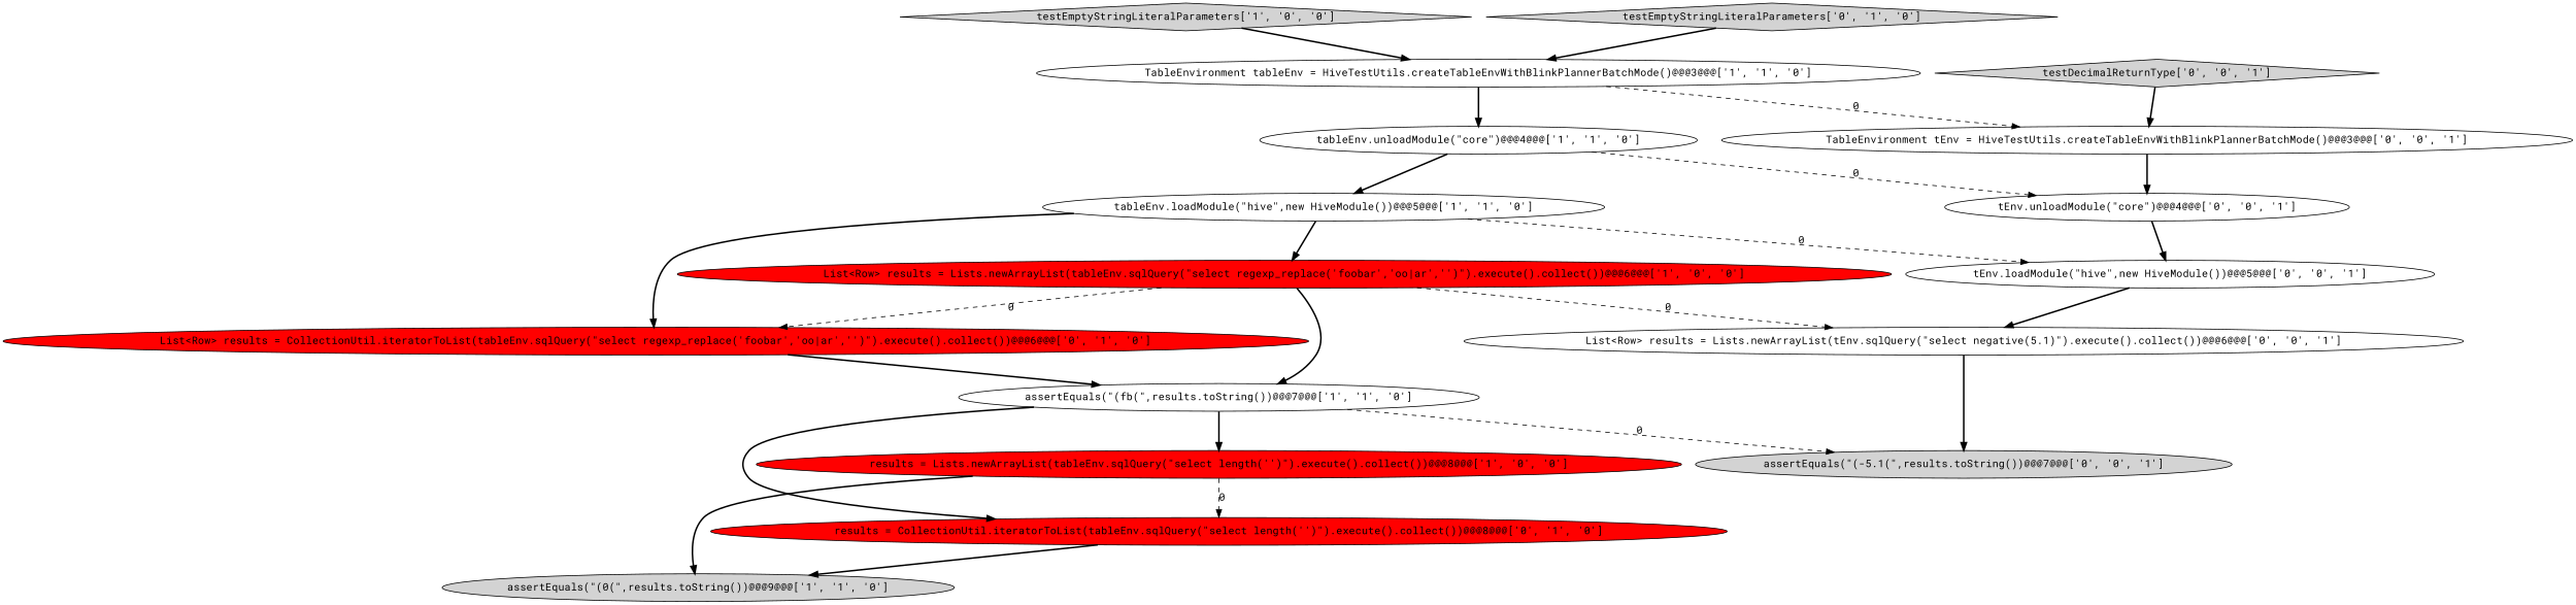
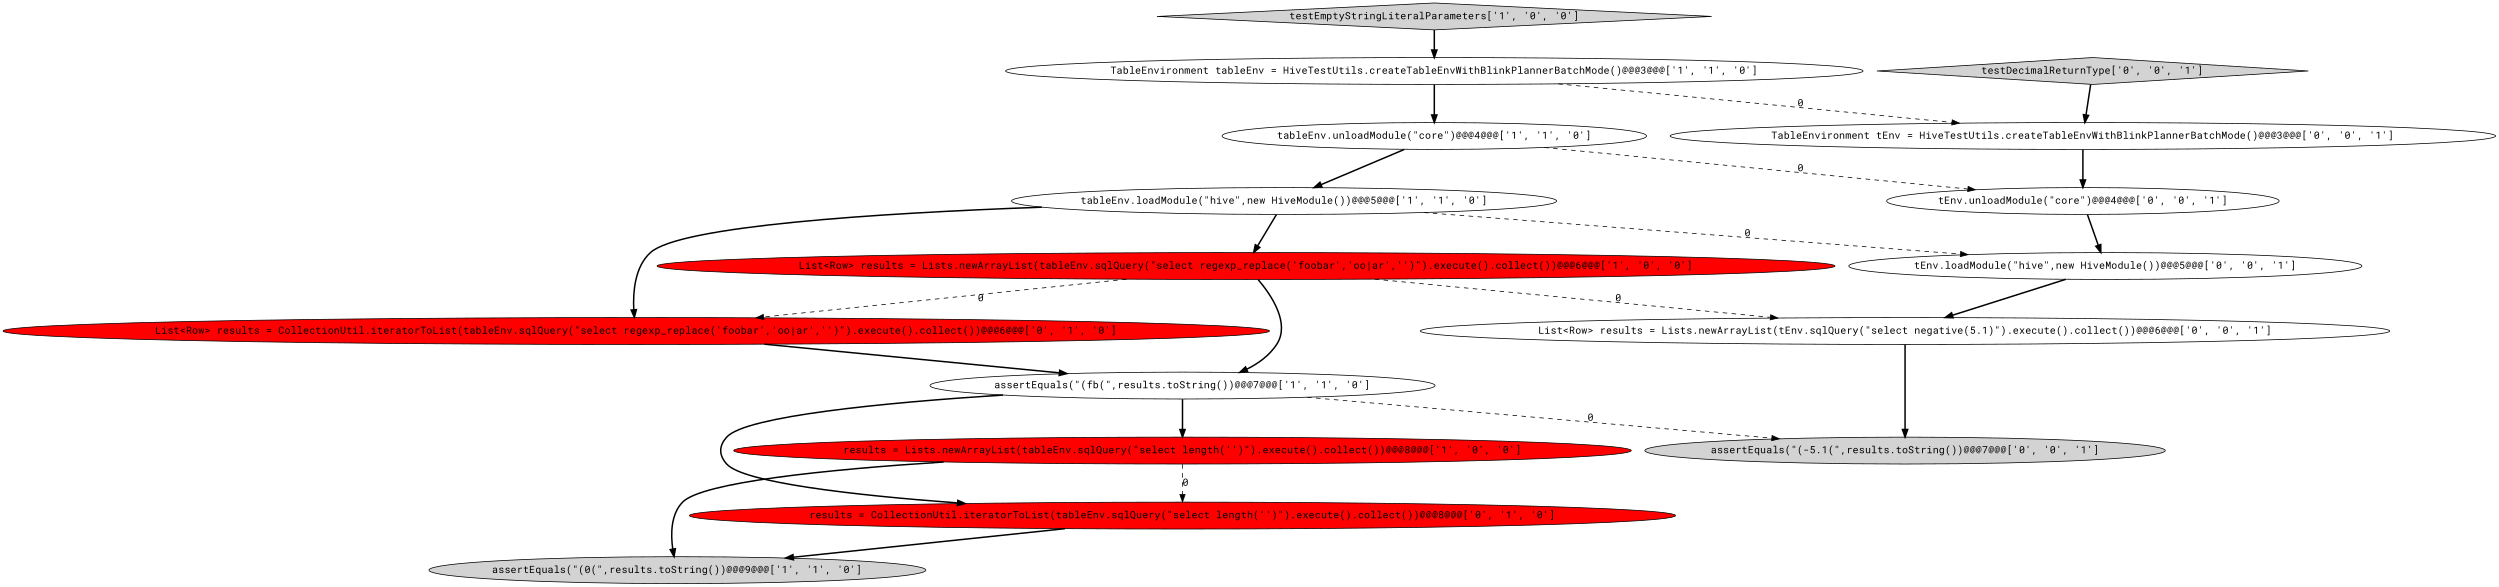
  digraph {
    fontname="Roboto Mono"
    node [fillcolor=white shape=ellipse style=filled fontname="Roboto Mono"]
    edge [style=bold fontname="Roboto Mono"]
    n1 [fillcolor=lightgray label="assertEquals(\"(-5.1(\",results.toString())@@@7@@@['0', '0', '1']"]
    n2 [fillcolor=red label="results = Lists.newArrayList(tableEnv.sqlQuery(\"select length('')\").execute().collect())@@@8@@@['1', '0', '0']"]
    n3 [fillcolor=red label="results = CollectionUtil.iteratorToList(tableEnv.sqlQuery(\"select length('')\").execute().collect())@@@8@@@['0', '1', '0']"]
    n4 [fillcolor=lightgray label="assertEquals(\"(0(\",results.toString())@@@9@@@['1', '1', '0']"]
    n5 [label="List<Row> results = Lists.newArrayList(tEnv.sqlQuery(\"select negative(5.1)\").execute().collect())@@@6@@@['0', '0', '1']"]
    n6 [label="assertEquals(\"(fb(\",results.toString())@@@7@@@['1', '1', '0']"]
    n7 [fillcolor=lightgray label="testEmptyStringLiteralParameters['1', '0', '0']" shape=diamond]
    n8 [label="TableEnvironment tableEnv = HiveTestUtils.createTableEnvWithBlinkPlannerBatchMode()@@@3@@@['1', '1', '0']"]
-   n9 [fillcolor=lightgray label="testEmptyStringLiteralParameters['0', '1', '0']" shape=diamond]
    n10 [label="TableEnvironment tEnv = HiveTestUtils.createTableEnvWithBlinkPlannerBatchMode()@@@3@@@['0', '0', '1']"]
    n11 [label="tEnv.unloadModule(\"core\")@@@4@@@['0', '0', '1']"]
    n12 [fillcolor=lightgray label="testDecimalReturnType['0', '0', '1']" shape=diamond]
    n13 [fillcolor=red label="List<Row> results = Lists.newArrayList(tableEnv.sqlQuery(\"select regexp_replace('foobar','oo|ar','')\").execute().collect())@@@6@@@['1', '0', '0']"]
    n14 [fillcolor=red label="List<Row> results = CollectionUtil.iteratorToList(tableEnv.sqlQuery(\"select regexp_replace('foobar','oo|ar','')\").execute().collect())@@@6@@@['0', '1', '0']"]
    n15 [label="tableEnv.unloadModule(\"core\")@@@4@@@['1', '1', '0']"]
    n16 [label="tableEnv.loadModule(\"hive\",new HiveModule())@@@5@@@['1', '1', '0']"]
    n17 [label="tEnv.loadModule(\"hive\",new HiveModule())@@@5@@@['0', '0', '1']"]
    n2 -> n3 [label=0 style=dashed]
    n2 -> n4
    n3 -> n4
    n5 -> n1
    n6 -> n1 [label=0 style=dashed]
    n6 -> n2
    n6 -> n3
    n7 -> n8
    n8 -> n10 [label=0 style=dashed]
    n8 -> n15
-   n9 -> n8
    n10 -> n11
    n11 -> n17
    n12 -> n10
    n13 -> n5 [label=0 style=dashed]
    n13 -> n6
    n13 -> n14 [label=0 style=dashed]
    n14 -> n6
    n15 -> n11 [label=0 style=dashed]
    n15 -> n16
    n16 -> n13
    n16 -> n14
    n16 -> n17 [label=0 style=dashed]
    n17 -> n5
  }
